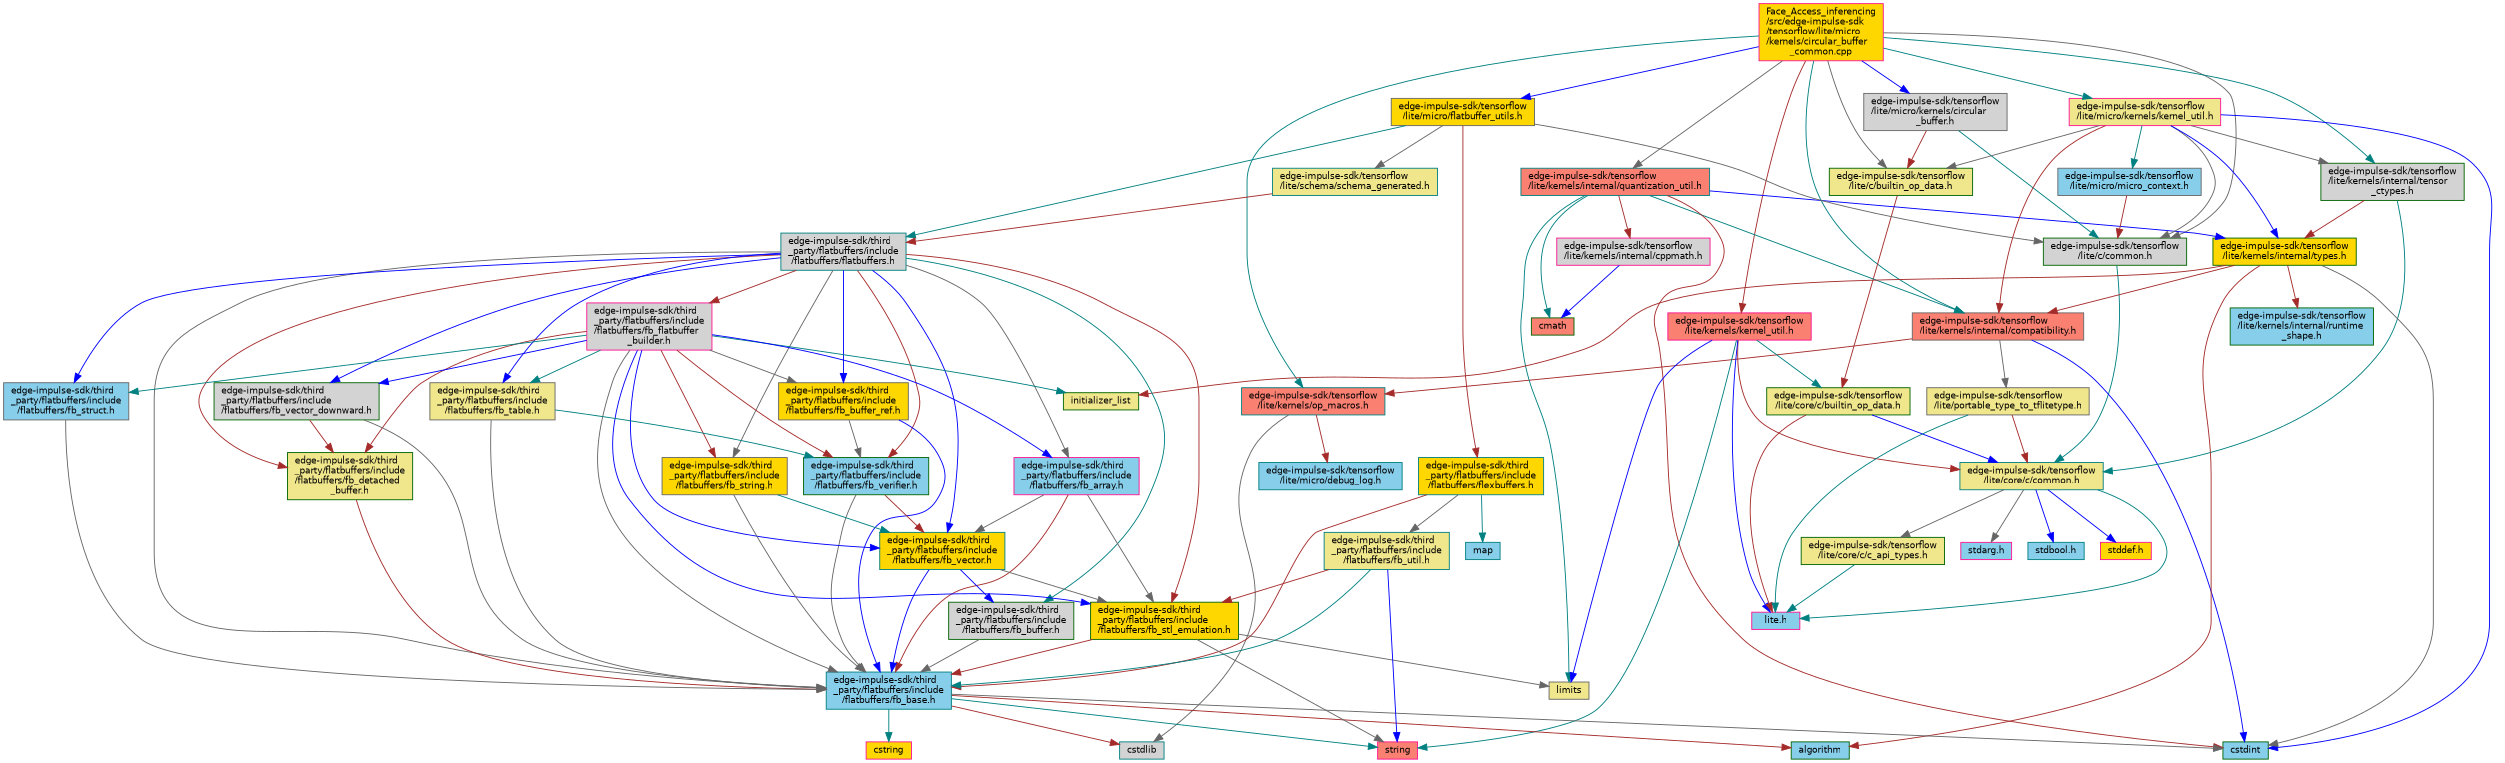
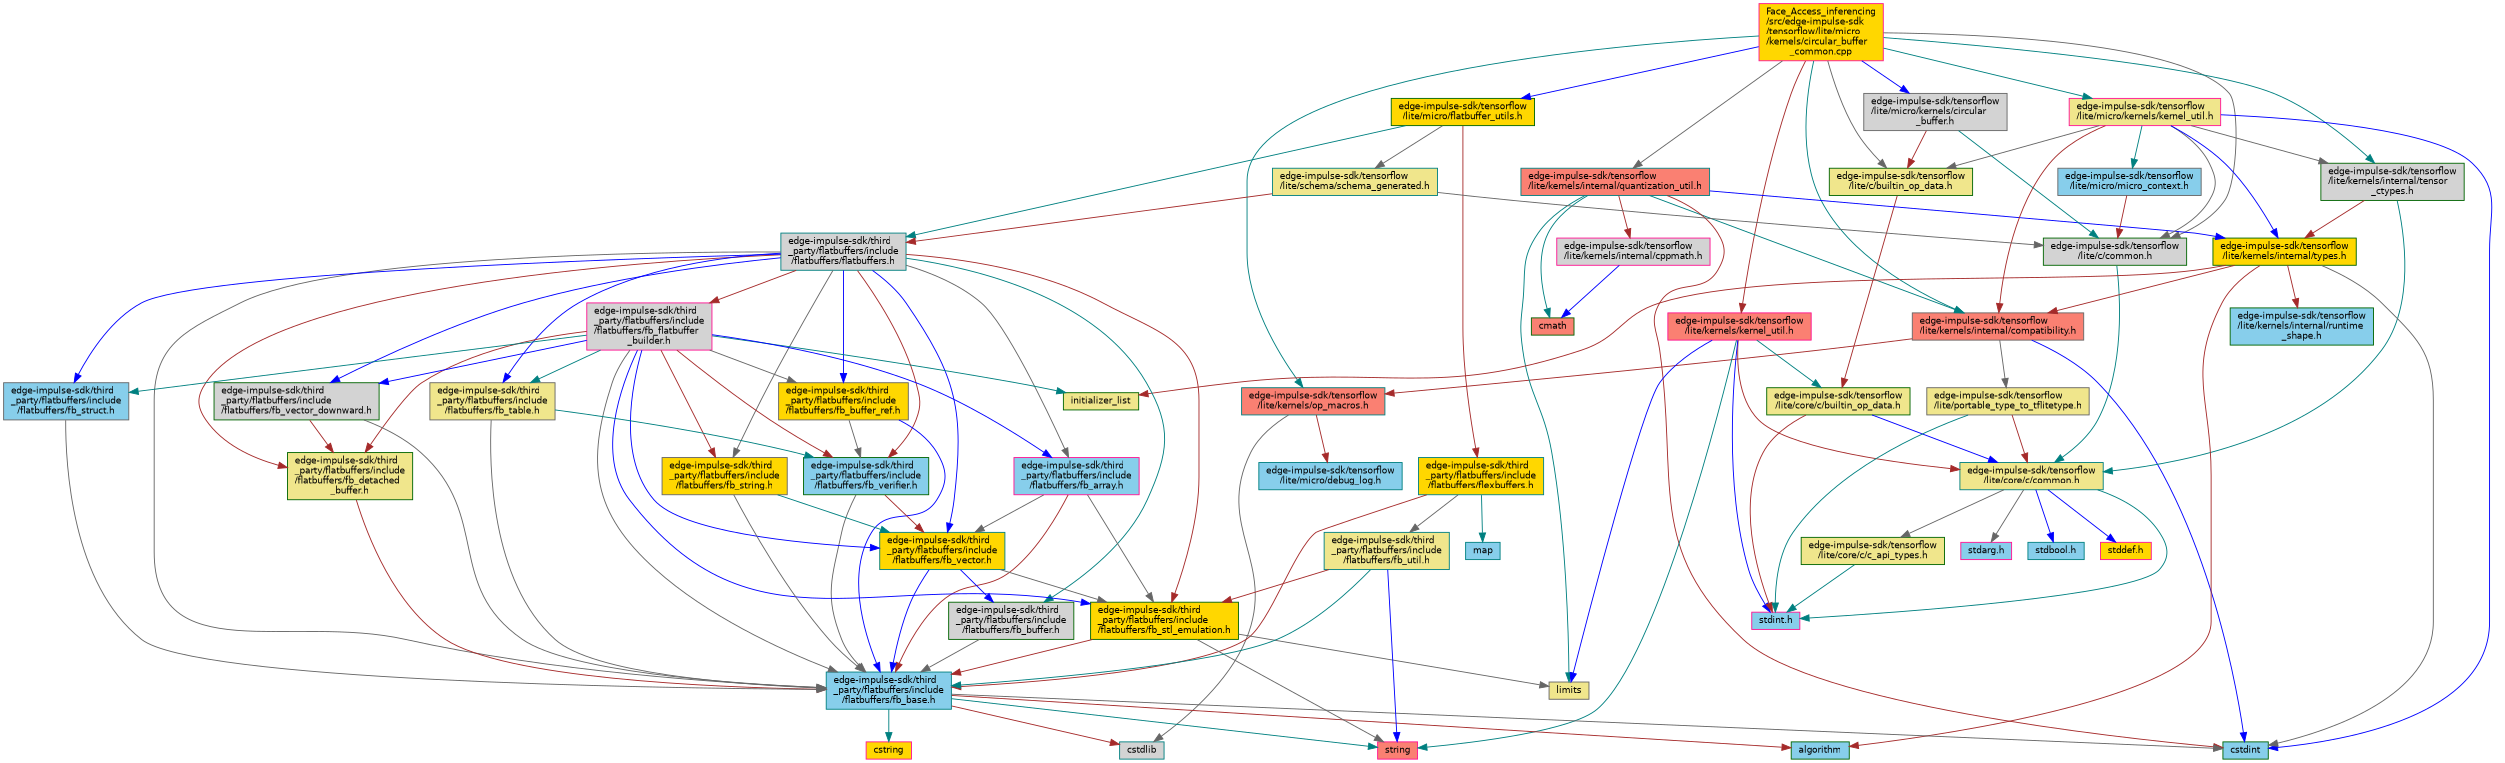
  digraph {
    node [color=darkgreen fillcolor=skyblue fontname=Helvetica fontsize=10 shape=box style=filled]
    edge [color=brown fontname=Helvetica fontsize=10 labelfontname=Helvetica labelfontsize=10 style=solid]
    n1 [color=deeppink fillcolor=gold fontcolor=black height=0.2 label="Face_Access_inferencing\l/src/edge-impulse-sdk\l/tensorflow/lite/micro\l/kernels/circular_buffer\l_common.cpp" width=0.4]
    n2 [fillcolor=khaki height=0.2 label="edge-impulse-sdk/tensorflow\l/lite/c/builtin_op_data.h" width=0.4]
    n3 [fillcolor=lightgrey height=0.2 label="edge-impulse-sdk/tensorflow\l/lite/c/common.h" width=0.4]
    n4 [color=gray40 fillcolor=salmon height=0.2 label="edge-impulse-sdk/tensorflow\l/lite/kernels/internal/compatibility.h" width=0.4]
    n5 [color=teal fillcolor=salmon height=0.2 label="edge-impulse-sdk/tensorflow\l/lite/kernels/op_macros.h" width=0.4]
    n6 [color=teal fillcolor=salmon height=0.2 label="edge-impulse-sdk/tensorflow\l/lite/kernels/internal/quantization_util.h" width=0.4]
    n7 [fillcolor=lightgrey height=0.2 label="edge-impulse-sdk/tensorflow\l/lite/kernels/internal/tensor\l_ctypes.h" width=0.4]
    n8 [color=deeppink fillcolor=salmon height=0.2 label="edge-impulse-sdk/tensorflow\l/lite/kernels/kernel_util.h" width=0.4]
-   n9 [color=gray40 fillcolor=gold height=0.2 label="edge-impulse-sdk/tensorflow\l/lite/micro/flatbuffer_utils.h" width=0.4]
+   n9 [fillcolor=gold height=0.2 label="edge-impulse-sdk/tensorflow\l/lite/micro/flatbuffer_utils.h" width=0.4]
    n10 [color=gray40 fillcolor=lightgrey height=0.2 label="edge-impulse-sdk/tensorflow\l/lite/micro/kernels/circular\l_buffer.h" width=0.4]
    n11 [color=deeppink fillcolor=khaki height=0.2 label="edge-impulse-sdk/tensorflow\l/lite/micro/kernels/kernel_util.h" width=0.4]
    n12 [fillcolor=khaki height=0.2 label="edge-impulse-sdk/tensorflow\l/lite/core/c/builtin_op_data.h" width=0.4]
    n13 [color=teal fillcolor=khaki height=0.2 label="edge-impulse-sdk/tensorflow\l/lite/core/c/common.h" width=0.4]
    n14 [height=0.2 label=cstdint width=0.4]
    n15 [color=gray40 fillcolor=khaki height=0.2 label="edge-impulse-sdk/tensorflow\l/lite/portable_type_to_tflitetype.h" width=0.4]
    n16 [color=teal height=0.2 label="edge-impulse-sdk/tensorflow\l/lite/micro/debug_log.h" width=0.4]
    n17 [color=teal fillcolor=lightgrey height=0.2 label=cstdlib width=0.4]
    n18 [fillcolor=salmon height=0.2 label=cmath width=0.4]
    n19 [color=gray40 fillcolor=khaki height=0.2 label=limits width=0.4]
    n20 [color=deeppink fillcolor=lightgrey height=0.2 label="edge-impulse-sdk/tensorflow\l/lite/kernels/internal/cppmath.h" width=0.4]
    n21 [fillcolor=gold height=0.2 label="edge-impulse-sdk/tensorflow\l/lite/kernels/internal/types.h" width=0.4]
-   n22 [color=deeppink height=0.2 label="lite.h" width=0.4]
+   n22 [color=deeppink height=0.2 label="stdint.h" width=0.4]
    n23 [color=deeppink fillcolor=salmon height=0.2 label=string width=0.4]
    n24 [color=teal fillcolor=lightgrey height=0.2 label="edge-impulse-sdk/third\l_party/flatbuffers/include\l/flatbuffers/flatbuffers.h" width=0.4]
    n25 [color=teal fillcolor=gold height=0.2 label="edge-impulse-sdk/third\l_party/flatbuffers/include\l/flatbuffers/flexbuffers.h" width=0.4]
    n26 [color=teal fillcolor=khaki height=0.2 label="edge-impulse-sdk/tensorflow\l/lite/schema/schema_generated.h" width=0.4]
    n27 [color=gray40 height=0.2 label="edge-impulse-sdk/tensorflow\l/lite/micro/micro_context.h" width=0.4]
    n28 [color=deeppink height=0.2 label="stdarg.h" width=0.4]
    n29 [color=teal height=0.2 label="stdbool.h" width=0.4]
    n30 [color=deeppink fillcolor=gold height=0.2 label="stddef.h" width=0.4]
    n31 [fillcolor=khaki height=0.2 label="edge-impulse-sdk/tensorflow\l/lite/core/c/c_api_types.h" width=0.4]
    n32 [height=0.2 label=algorithm width=0.4]
    n33 [fillcolor=khaki height=0.2 label=initializer_list width=0.4]
    n34 [height=0.2 label="edge-impulse-sdk/tensorflow\l/lite/kernels/internal/runtime\l_shape.h" width=0.4]
    n35 [color=deeppink fillcolor=gold height=0.2 label=cstring width=0.4]
    n36 [color=deeppink height=0.2 label="edge-impulse-sdk/third\l_party/flatbuffers/include\l/flatbuffers/fb_array.h" width=0.4]
    n37 [color=teal height=0.2 label="edge-impulse-sdk/third\l_party/flatbuffers/include\l/flatbuffers/fb_base.h" width=0.4]
    n38 [fillcolor=gold height=0.2 label="edge-impulse-sdk/third\l_party/flatbuffers/include\l/flatbuffers/fb_stl_emulation.h" width=0.4]
    n39 [color=teal fillcolor=gold height=0.2 label="edge-impulse-sdk/third\l_party/flatbuffers/include\l/flatbuffers/fb_vector.h" width=0.4]
    n40 [fillcolor=lightgrey height=0.2 label="edge-impulse-sdk/third\l_party/flatbuffers/include\l/flatbuffers/fb_buffer.h" width=0.4]
    n41 [color=gray40 fillcolor=gold height=0.2 label="edge-impulse-sdk/third\l_party/flatbuffers/include\l/flatbuffers/fb_buffer_ref.h" width=0.4]
    n42 [height=0.2 label="edge-impulse-sdk/third\l_party/flatbuffers/include\l/flatbuffers/fb_verifier.h" width=0.4]
    n43 [fillcolor=khaki height=0.2 label="edge-impulse-sdk/third\l_party/flatbuffers/include\l/flatbuffers/fb_detached\l_buffer.h" width=0.4]
    n44 [color=deeppink fillcolor=lightgrey height=0.2 label="edge-impulse-sdk/third\l_party/flatbuffers/include\l/flatbuffers/fb_flatbuffer\l_builder.h" width=0.4]
    n45 [color=gray40 fillcolor=gold height=0.2 label="edge-impulse-sdk/third\l_party/flatbuffers/include\l/flatbuffers/fb_string.h" width=0.4]
    n46 [color=gray40 height=0.2 label="edge-impulse-sdk/third\l_party/flatbuffers/include\l/flatbuffers/fb_struct.h" width=0.4]
    n47 [color=gray40 fillcolor=khaki height=0.2 label="edge-impulse-sdk/third\l_party/flatbuffers/include\l/flatbuffers/fb_table.h" width=0.4]
    n48 [fillcolor=lightgrey height=0.2 label="edge-impulse-sdk/third\l_party/flatbuffers/include\l/flatbuffers/fb_vector_downward.h" width=0.4]
    n49 [color=teal height=0.2 label=map width=0.4]
    n50 [color=teal fillcolor=khaki height=0.2 label="edge-impulse-sdk/third\l_party/flatbuffers/include\l/flatbuffers/fb_util.h" width=0.4]
    n1 -> n2 [color=gray40]
    n1 -> n3 [color=gray40]
    n1 -> n4 [color=teal]
    n1 -> n5 [color=teal]
    n1 -> n6 [color=gray40]
    n1 -> n7 [color=teal]
    n1 -> n8
    n1 -> n9 [color=blue]
    n1 -> n10 [color=blue]
    n1 -> n11 [color=teal]
    n2 -> n12
    n3 -> n13 [color=teal]
    n4 -> n5
    n4 -> n14 [color=blue]
    n4 -> n15 [color=gray40]
    n5 -> n16
    n5 -> n17 [color=gray40]
    n6 -> n4 [color=teal]
    n6 -> n14
    n6 -> n18 [color=teal]
    n6 -> n19 [color=teal]
    n6 -> n20
    n6 -> n21 [color=blue]
    n7 -> n13 [color=teal]
    n7 -> n21
    n8 -> n12 [color=teal]
    n8 -> n13
    n8 -> n19 [color=blue]
    n8 -> n22 [color=blue]
    n8 -> n23 [color=teal]
-   n9 -> n3 [color=gray40]
+   n26 -> n3 [color=gray40]
    n9 -> n24 [color=teal]
    n9 -> n25
    n9 -> n26 [color=gray40]
    n10 -> n2
    n10 -> n3 [color=teal]
    n11 -> n2 [color=gray40]
    n11 -> n3 [color=gray40]
    n11 -> n4
    n11 -> n7 [color=gray40]
    n11 -> n14 [color=blue]
    n11 -> n21 [color=blue]
    n11 -> n27 [color=teal]
    n12 -> n13 [color=blue]
    n12 -> n22
    n13 -> n22 [color=teal]
    n13 -> n28 [color=gray40]
    n13 -> n29 [color=blue]
    n13 -> n30 [color=blue]
    n13 -> n31 [color=gray40]
    n15 -> n13
    n15 -> n22 [color=teal]
    n20 -> n18 [color=blue]
    n21 -> n4
    n21 -> n14 [color=gray40]
    n21 -> n32
    n21 -> n33
    n21 -> n34
    n24 -> n36 [color=gray40]
    n24 -> n37 [color=gray40]
    n24 -> n38
    n24 -> n39 [color=blue]
    n24 -> n40 [color=teal]
    n24 -> n41 [color=blue]
    n24 -> n42
    n24 -> n43
    n24 -> n44
    n24 -> n45 [color=gray40]
    n24 -> n46 [color=blue]
    n24 -> n47 [color=blue]
    n24 -> n48 [color=blue]
    n25 -> n37
    n25 -> n49 [color=teal]
    n25 -> n50 [color=gray40]
    n26 -> n24
    n27 -> n3
    n31 -> n22 [color=teal]
    n36 -> n37
    n36 -> n38 [color=gray40]
    n36 -> n39 [color=gray40]
    n37 -> n14 [color=gray40]
    n37 -> n17
    n37 -> n23 [color=teal]
    n37 -> n32
    n37 -> n35 [color=teal]
    n38 -> n19 [color=gray40]
    n38 -> n23 [color=gray40]
    n38 -> n37
    n39 -> n37 [color=blue]
    n39 -> n38 [color=gray40]
    n39 -> n40 [color=blue]
    n40 -> n37 [color=gray40]
    n41 -> n37 [color=blue]
    n41 -> n42 [color=gray40]
    n42 -> n37 [color=gray40]
    n42 -> n39
    n43 -> n37
    n44 -> n33 [color=teal]
    n44 -> n36 [color=blue]
    n44 -> n37 [color=gray40]
    n44 -> n38 [color=blue]
    n44 -> n39 [color=blue]
    n44 -> n41 [color=gray40]
    n44 -> n42
    n44 -> n43
    n44 -> n45
    n44 -> n46 [color=teal]
    n44 -> n47 [color=teal]
    n44 -> n48 [color=blue]
    n45 -> n37 [color=gray40]
    n45 -> n39 [color=teal]
    n46 -> n37 [color=gray40]
    n47 -> n37 [color=gray40]
    n47 -> n42 [color=teal]
    n48 -> n37 [color=gray40]
    n48 -> n43
    n50 -> n23 [color=blue]
    n50 -> n37 [color=teal]
    n50 -> n38
  }
